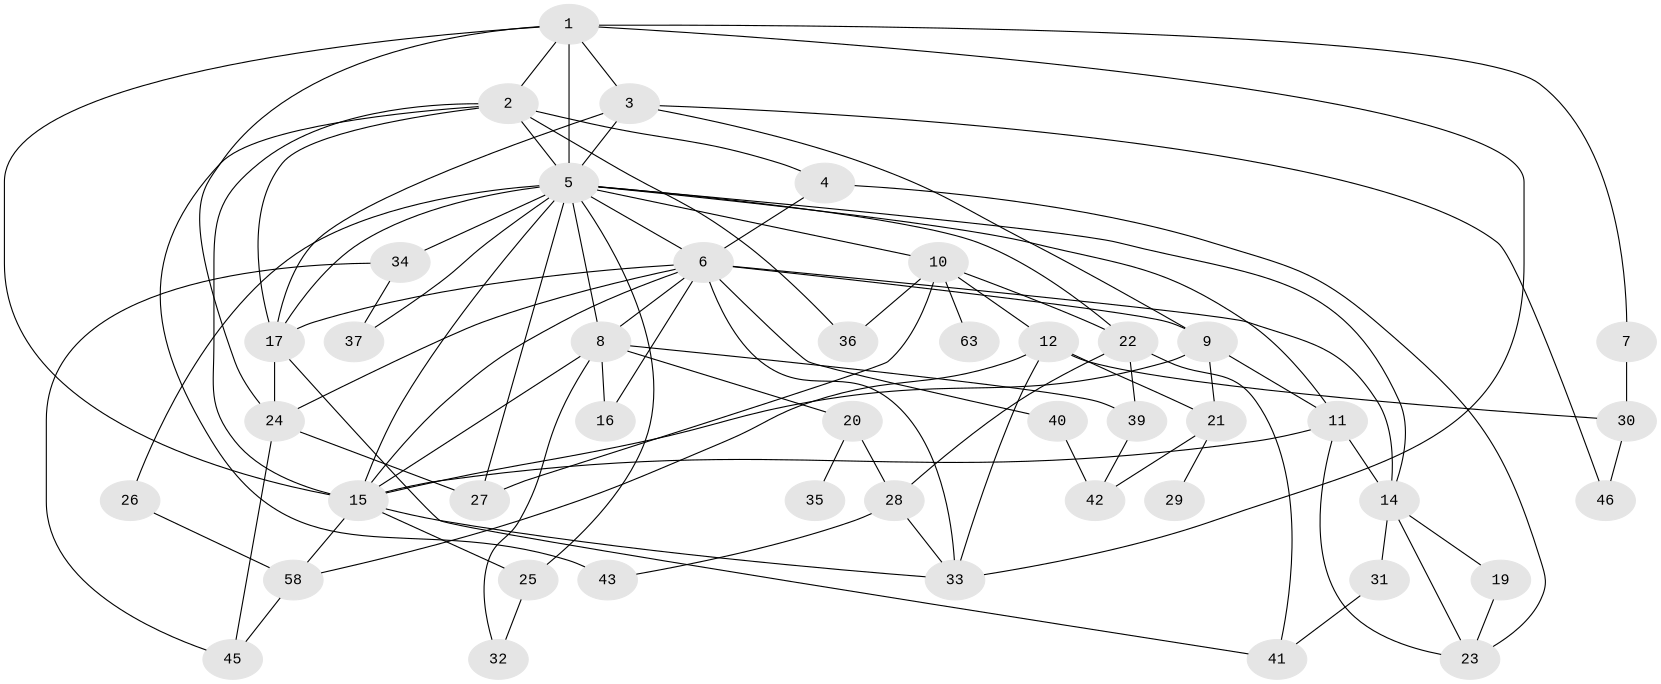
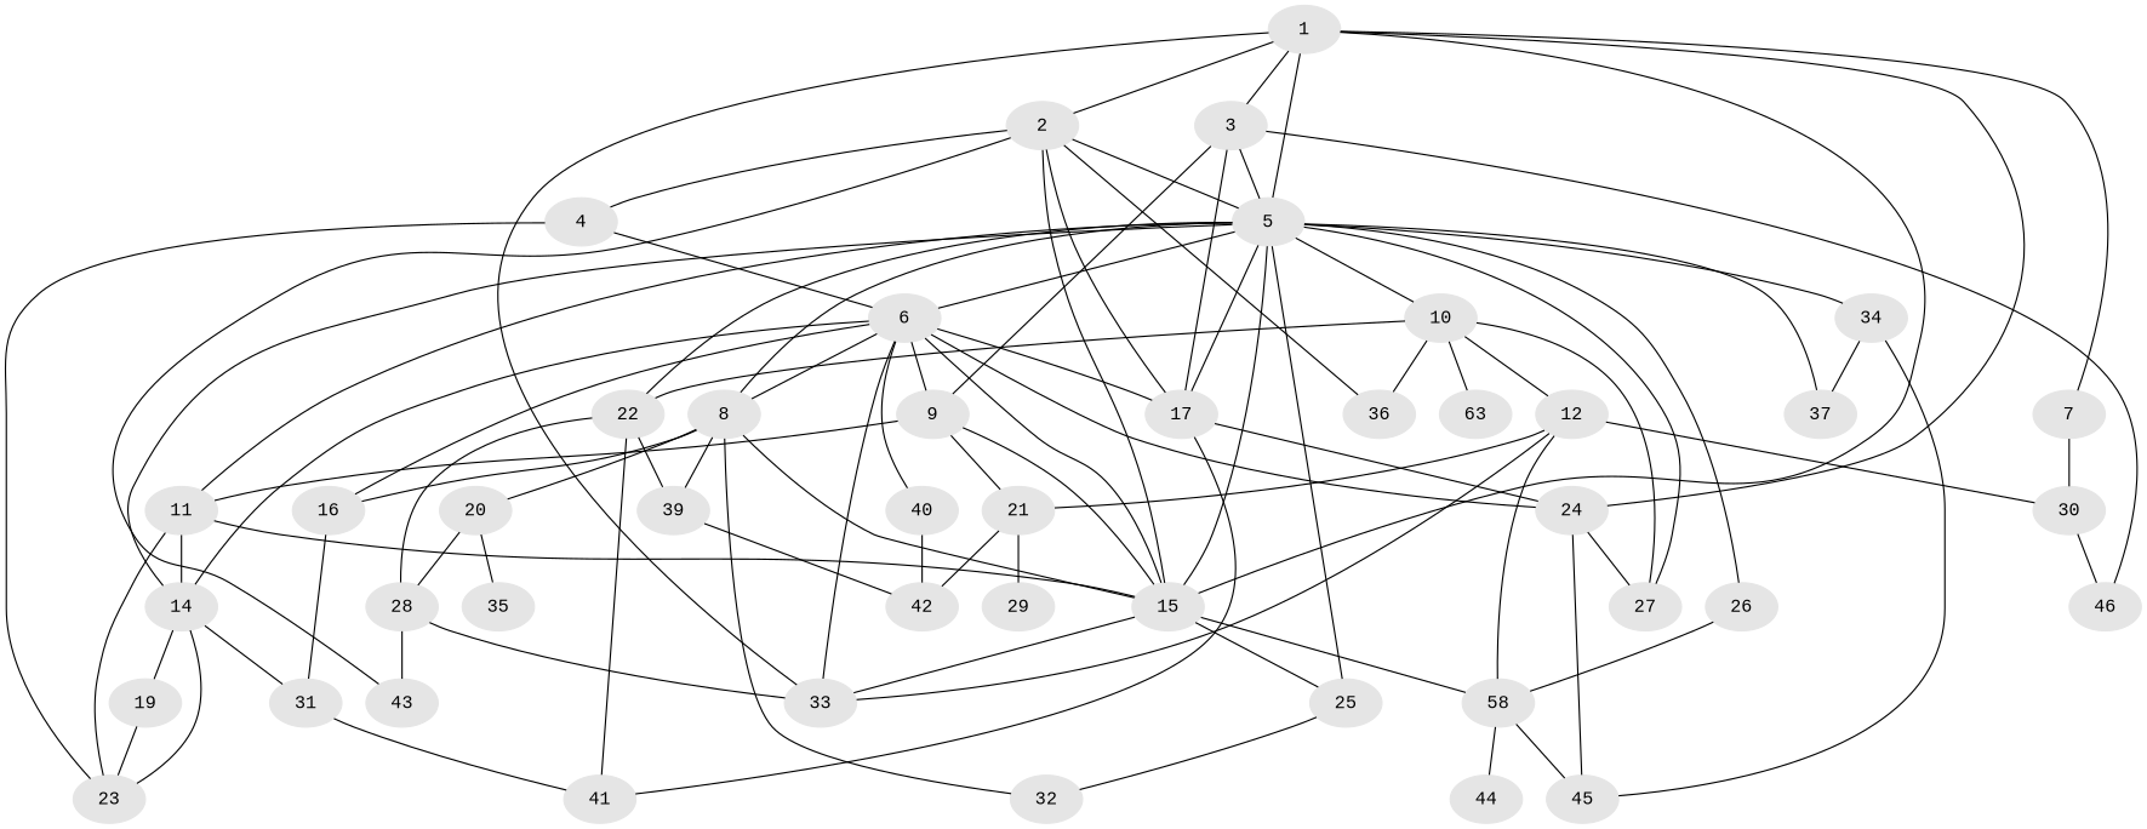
  graph {
    fontname="Liberation Mono"
    node [color=gray90 fontname="Liberation Mono" style=filled]
    edge [fontname="Liberation Mono" weight=1.0]
    1
    2
    3
    5
    7
    15
    24
    33
    4
    17
    36
    43
    9
    46
    6
    8
    10
    11
    14
    22
    25
    26
    27
    34
    37
    30
    n27 [label=58]
    45
    23
    41
    21
    16
    40
    20
    32
    39
    12
    n38 [label=63]
    19
    31
    28
    42
    35
    29
+   44
    1 -- 2
    1 -- 3
    1 -- 5
    1 -- 7
    1 -- 15
    1 -- 24
    1 -- 33
    2 -- 5
    2 -- 15
    2 -- 4
    2 -- 17
    2 -- 36
    2 -- 43
    3 -- 5
    3 -- 17
    3 -- 9
    3 -- 46
    5 -- 15
    5 -- 17 [weight=2.0]
    5 -- 6
    5 -- 8
    5 -- 10
    5 -- 11
    5 -- 14
    5 -- 22 [weight=2.0]
    5 -- 25
    5 -- 26 [weight=2.0]
    5 -- 27
    5 -- 34
    5 -- 37
    7 -- 30 [weight=2.0]
    15 -- 33
    15 -- 25 [weight=2.0]
    15 -- n27
    24 -- 27
    24 -- 45
    4 -- 6
    4 -- 23
    17 -- 24 [weight=3.0]
    17 -- 41
    9 -- 15
    9 -- 11
    9 -- 21
    6 -- 15 [weight=2.0]
    6 -- 24
    6 -- 33
    6 -- 17 [weight=3.0]
    6 -- 9
    6 -- 8
    6 -- 14
    6 -- 16
    6 -- 40 [weight=2.0]
    8 -- 15
    8 -- 16
    8 -- 20
    8 -- 32
    8 -- 39
    10 -- 36
    10 -- 22
    10 -- 27
    10 -- 12
    10 -- n38
    11 -- 15
    11 -- 14 [weight=3.0]
    11 -- 23
    14 -- 23
    14 -- 19
    14 -- 31
    22 -- 41
    22 -- 39
    22 -- 28 [weight=2.0]
    25 -- 32
    26 -- n27 [weight=3.0]
    34 -- 37
    34 -- 45
    30 -- 46
    n27 -- 45
+   n27 -- 44
    21 -- 42 [weight=2.0]
    21 -- 29
+   16 -- 31
    40 -- 42 [weight=2.0]
    20 -- 28
    20 -- 35
    39 -- 42
    12 -- 33
    12 -- 30
    12 -- n27
    12 -- 21
    19 -- 23
    31 -- 41
    28 -- 33
    28 -- 43
  }
